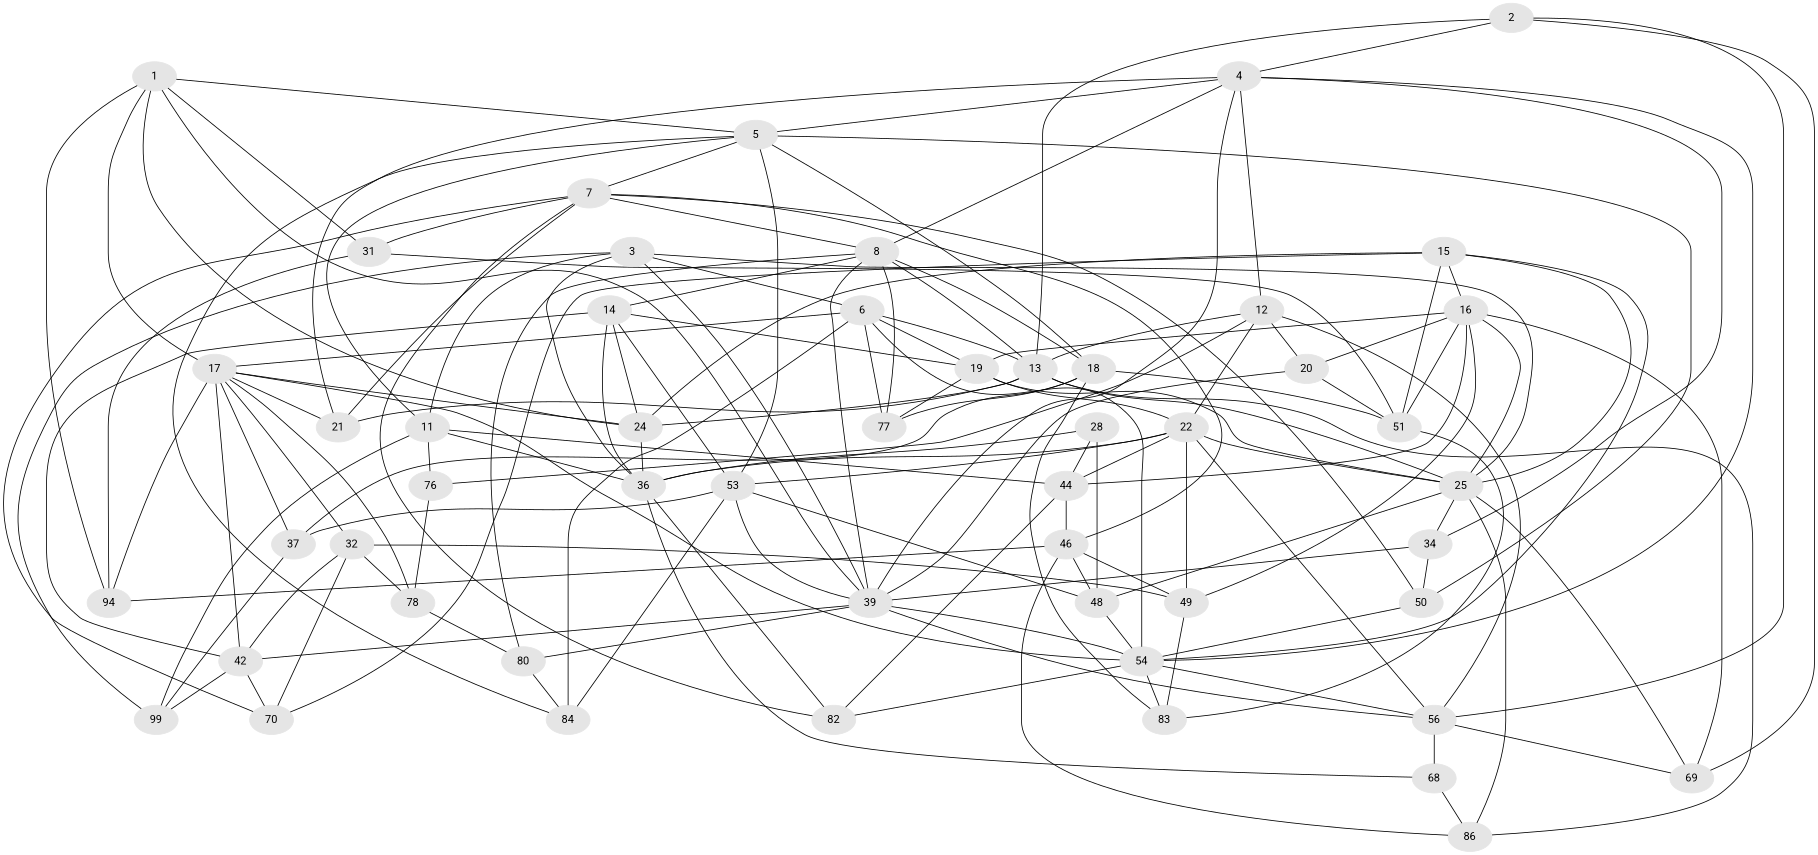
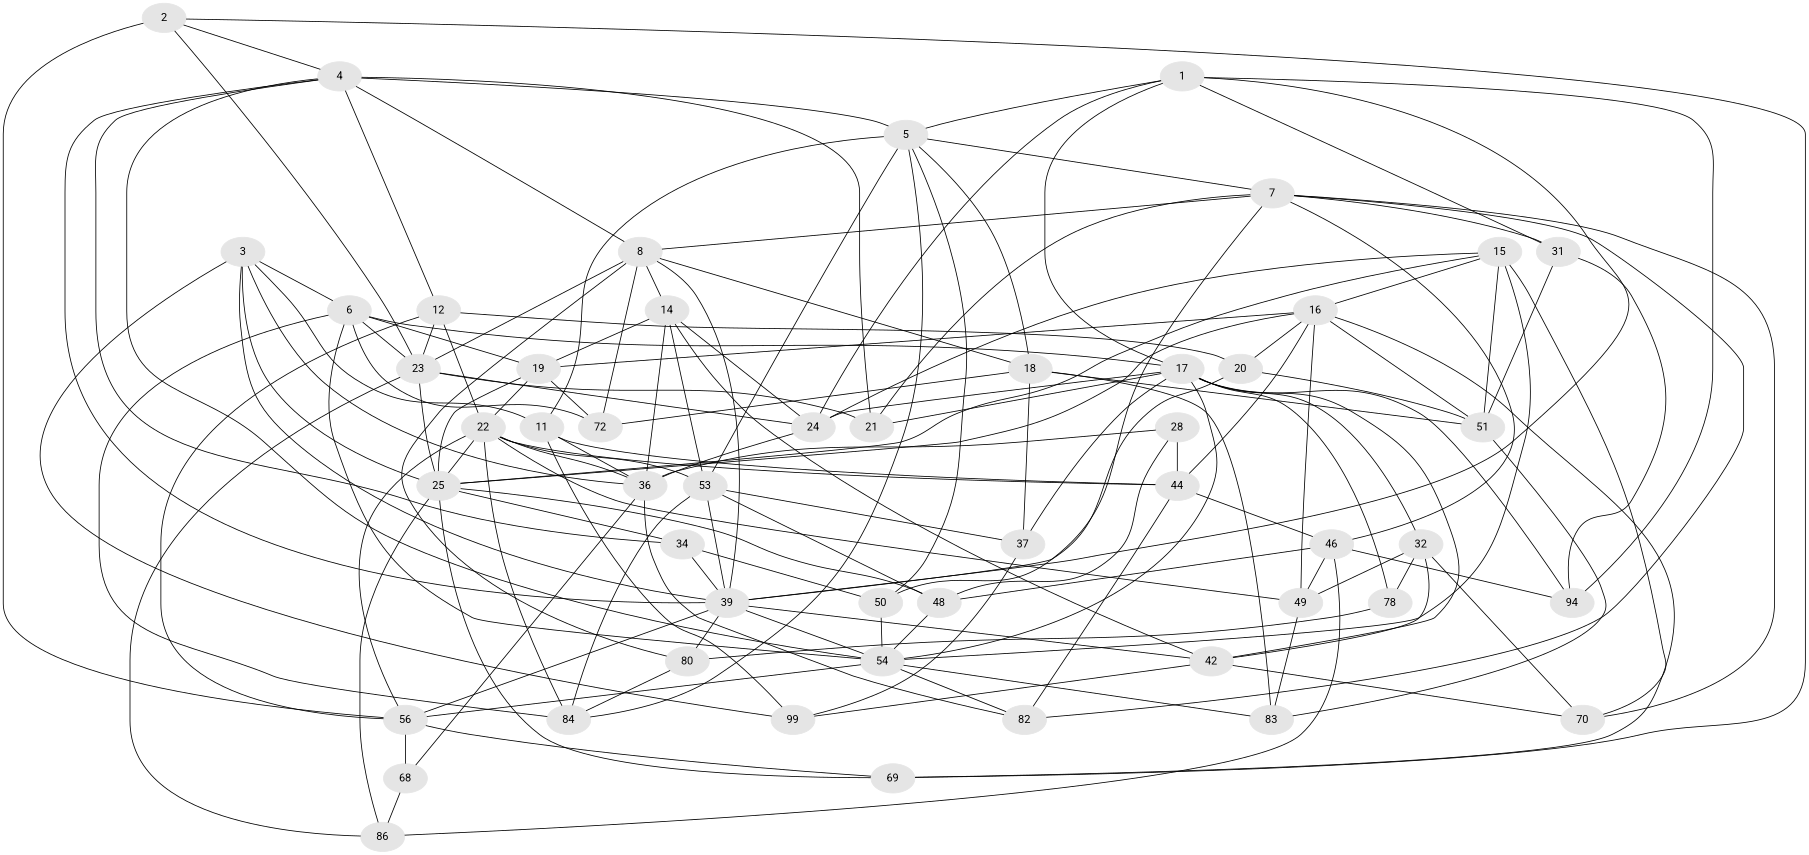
  graph {
    fontname=Roboto
    node [color=gray90 fontname=Roboto style=filled]
    edge [fontname=Roboto]
    1 [super="+96"]
    5 [super="+35"]
    17 [super="+58+47"]
    24 [super="+85"]
    31
    39 [super="+63+91+77"]
    94
    11 [super="+61"]
    7 [super="+55"]
    18 [super="+97"]
    n11 [label=53 super="+26"]
    50
    84 [super="+93"]
    21
    54 [super="+79+90"]
    42 [super="+82"]
    32 [super="+89"]
    37
    78
    36 [super="+45"]
    51 [super="+101"]
    56 [super="+67"]
    80
    4 [super="+27"]
    8 [super="+9+33"]
    12 [super="+41"]
    34
    2
-   13 [super="+53+62"]
+   13 [super="+53+62" label=23]
    69
    25 [super="+66+71+38"]
    86
    68
    3 [super="+92"]
    6 [super="+10"]
    99
    19 [super="+60"]
-   72 [label=77]
+   72
    44 [super="+65"]
-   76
    48 [super="+73"]
    n42 [label=82]
    14 [super="+40"]
    20
    22 [super="+30+102"]
    83
    46 [super="+59"]
    70
    49 [super="+98"]
    15 [super="+75"]
    16 [super="+81+74"]
    28
    1 -- 5
    1 -- 17
    1 -- 24
    1 -- 31
    1 -- 39
    1 -- 94
    5 -- 11
    5 -- 7
    5 -- 18
    5 -- n11
    5 -- 50
    5 -- 84
    17 -- 24
    17 -- 94
    17 -- 21
    17 -- 54
    17 -- 42
    17 -- 32
    17 -- 37
    17 -- 78
    24 -- 36
    31 -- 94
    31 -- 51
    39 -- 54
    39 -- 42
    39 -- 56
    39 -- 80
    11 -- 36
    11 -- 99
    11 -- 44
-   11 -- 76
    7 -- 31
    7 -- 50
    7 -- 21
    7 -- 8
    7 -- n42
    7 -- 46
    7 -- 70
    18 -- 37
    18 -- 51
    18 -- 72
    18 -- 83
    n11 -- 39
    n11 -- 84
    n11 -- 37
    n11 -- 48
    50 -- 54
    54 -- 56
    54 -- n42
    54 -- 83
    42 -- 99
    42 -- 70
    32 -- 42
    32 -- 78
    32 -- 70
    32 -- 49 [weight=2]
    37 -- 99
    78 -- 80
    36 -- 68
    36 -- n42
    51 -- 83
    56 -- 69
    56 -- 68 [weight=2]
    80 -- 84
    4 -- 5
    4 -- 39
    4 -- 21
    4 -- 54
    4 -- 8
    4 -- 12
    4 -- 34
    8 -- 39
    8 -- 18
    8 -- 80
    8 -- 13
    8 -- 72
    8 -- 14
    12 -- 56
    12 -- 13
-   12 -- 76
    12 -- 20
    12 -- 22
    34 -- 39
    34 -- 50
    2 -- 56
    2 -- 4
    2 -- 13
    2 -- 69
    13 -- 24
    13 -- 21
    13 -- 25
    13 -- 86
    25 -- 34
    25 -- 69
    25 -- 86
    25 -- 48
    68 -- 86
    3 -- 39
    3 -- 11
    3 -- 36
    3 -- 25
    3 -- 6
    3 -- 99
    6 -- 17
    6 -- 84 [weight=2]
    6 -- 54
    6 -- 13
    6 -- 19
    6 -- 72
    19 -- 25
    19 -- 72
    19 -- 22
    44 -- n42
    44 -- 46
-   76 -- 78
    48 -- 54
    14 -- 24
    14 -- n11
    14 -- 42
    14 -- 36
    14 -- 19
    20 -- 39
    20 -- 51
    22 -- n11 [weight=2]
+   22 -- 84
    22 -- 36
    22 -- 56
    22 -- 25
    22 -- 44
    22 -- 49
    46 -- 94
    46 -- 86
    46 -- 48
    46 -- 49
    49 -- 83
    15 -- 24
    15 -- 54
    15 -- 51
    15 -- 25
    15 -- 70
    15 -- 16
    16 -- 51
    16 -- 69
    16 -- 25
    16 -- 19
    16 -- 44
    16 -- 20
    16 -- 49
    28 -- 36
    28 -- 44
    28 -- 48 [weight=2]
  }
